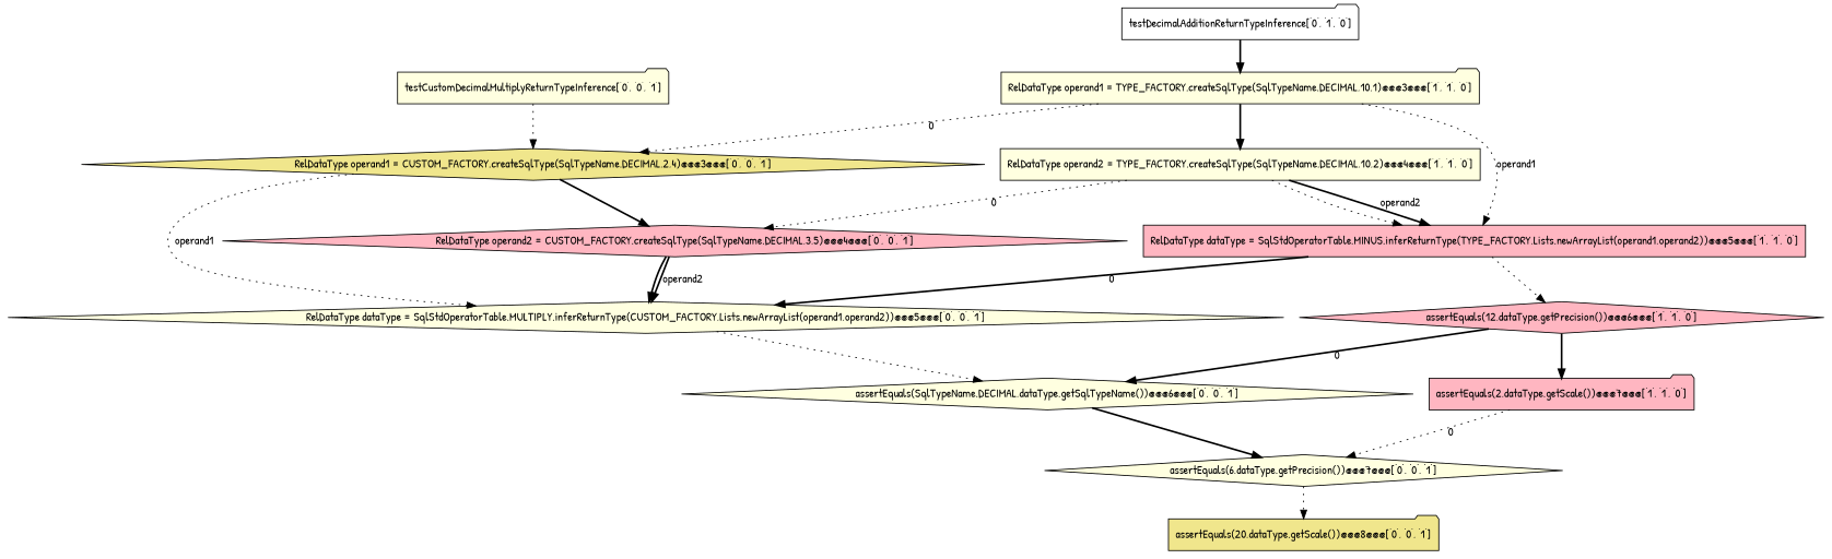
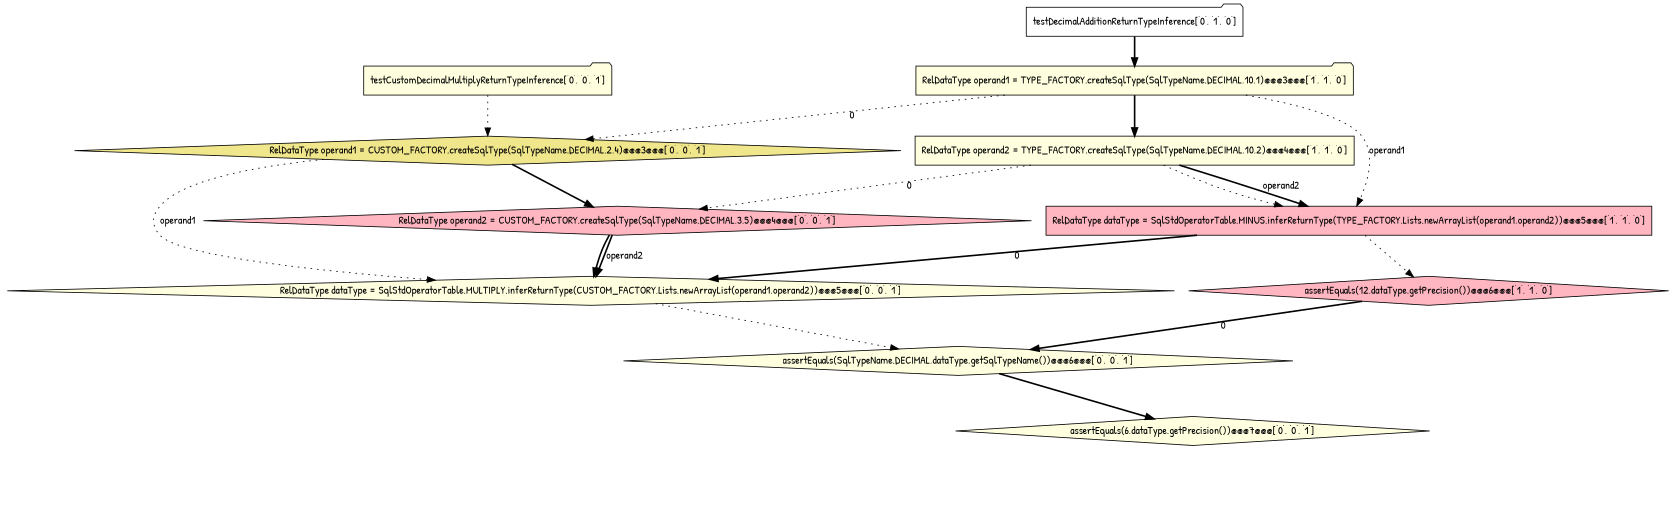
  digraph {
    fontname="Patrick Hand"
    node [fillcolor=lightyellow fontname="Patrick Hand" shape=diamond style=filled]
    edge [fontname="Patrick Hand" style=bold]
    n1 [fillcolor=khaki label="RelDataType operand1 = CUSTOM_FACTORY.createSqlType(SqlTypeName.DECIMAL,2,4)@@@3@@@['0', '0', '1']"]
    n2 [fillcolor=lightpink label="RelDataType operand2 = CUSTOM_FACTORY.createSqlType(SqlTypeName.DECIMAL,3,5)@@@4@@@['0', '0', '1']"]
    n3 [label="RelDataType dataType = SqlStdOperatorTable.MULTIPLY.inferReturnType(CUSTOM_FACTORY,Lists.newArrayList(operand1,operand2))@@@5@@@['0', '0', '1']"]
    n4 [label="assertEquals(SqlTypeName.DECIMAL,dataType.getSqlTypeName())@@@6@@@['0', '0', '1']"]
    n5 [label="assertEquals(6,dataType.getPrecision())@@@7@@@['0', '0', '1']"]
-   n6 [fillcolor=khaki label="assertEquals(20,dataType.getScale())@@@8@@@['0', '0', '1']" shape=folder]
    n7 [label="RelDataType operand2 = TYPE_FACTORY.createSqlType(SqlTypeName.DECIMAL,10,2)@@@4@@@['1', '1', '0']" shape=box]
    n8 [fillcolor=lightpink label="RelDataType dataType = SqlStdOperatorTable.MINUS.inferReturnType(TYPE_FACTORY,Lists.newArrayList(operand1,operand2))@@@5@@@['1', '1', '0']" shape=box]
    n9 [fillcolor=lightpink label="assertEquals(12,dataType.getPrecision())@@@6@@@['1', '1', '0']"]
    n10 [fillcolor=white label="testDecimalAdditionReturnTypeInference['0', '1', '0']" shape=folder]
    n11 [label="RelDataType operand1 = TYPE_FACTORY.createSqlType(SqlTypeName.DECIMAL,10,1)@@@3@@@['1', '1', '0']" shape=folder]
-   n12 [fillcolor=lightpink label="assertEquals(2,dataType.getScale())@@@7@@@['1', '1', '0']" shape=folder]
    n13 [label="testCustomDecimalMultiplyReturnTypeInference['0', '0', '1']" shape=folder]
    n1 -> n2
    n1 -> n3 [label=operand1 style=dotted]
    n2 -> n3
    n2 -> n3 [label=operand2]
    n3 -> n4 [style=dotted]
    n4 -> n5
-   n5 -> n6 [style=dotted]
    n7 -> n2 [label=0 style=dotted]
    n7 -> n8 [style=dotted]
    n7 -> n8 [label=operand2]
    n8 -> n3 [label=0]
    n8 -> n9 [style=dotted]
    n9 -> n4 [label=0]
-   n9 -> n12
    n10 -> n11
    n11 -> n1 [label=0 style=dotted]
    n11 -> n7
    n11 -> n8 [label=operand1 style=dotted]
-   n12 -> n5 [label=0 style=dotted]
    n13 -> n1 [style=dotted]
  }
